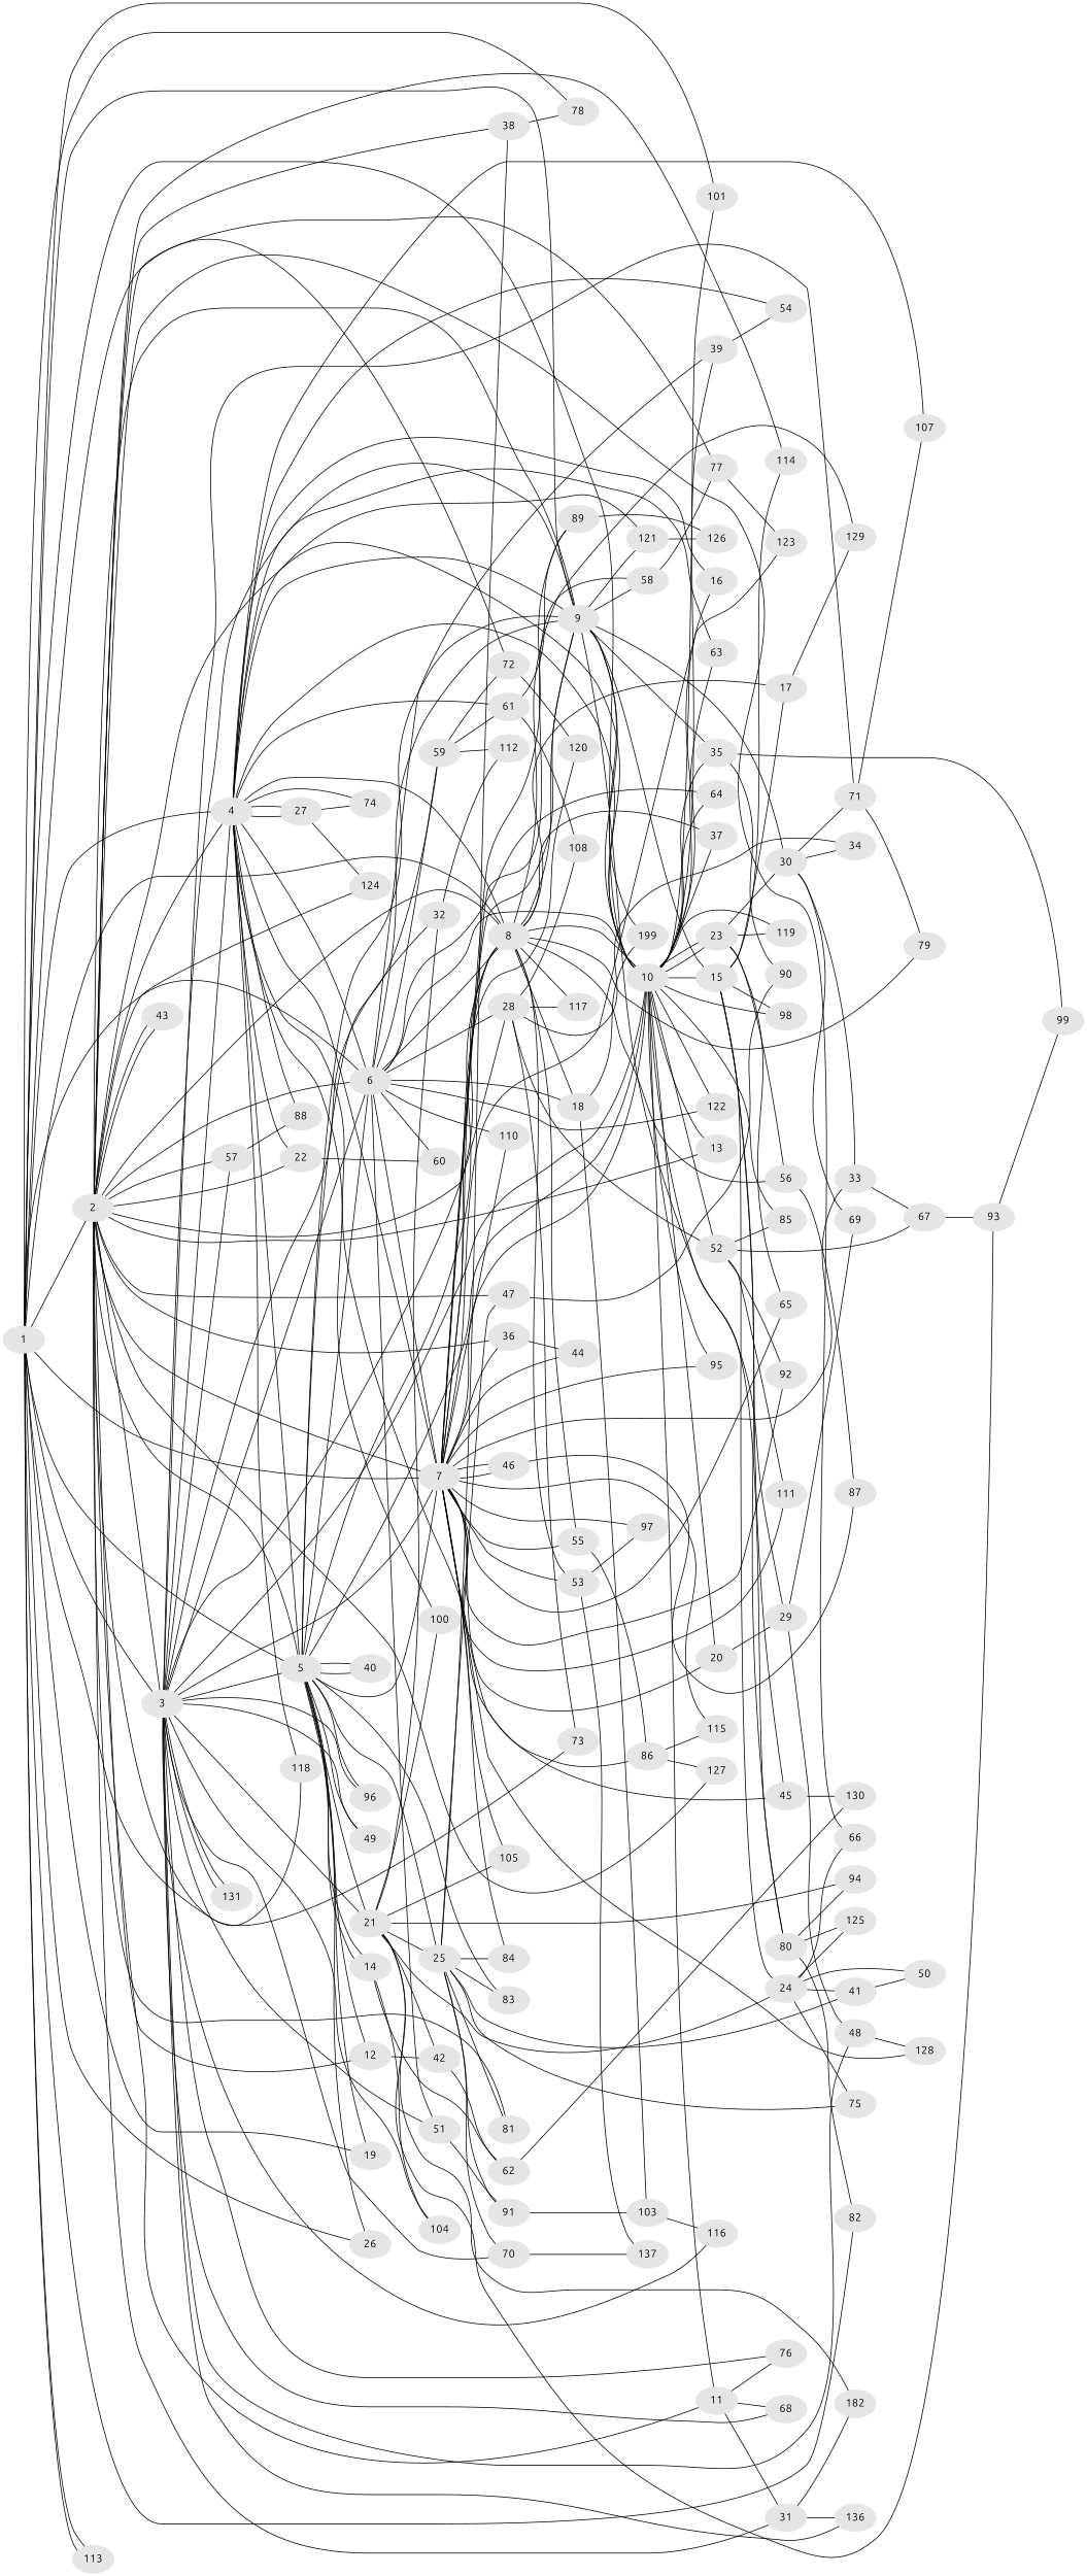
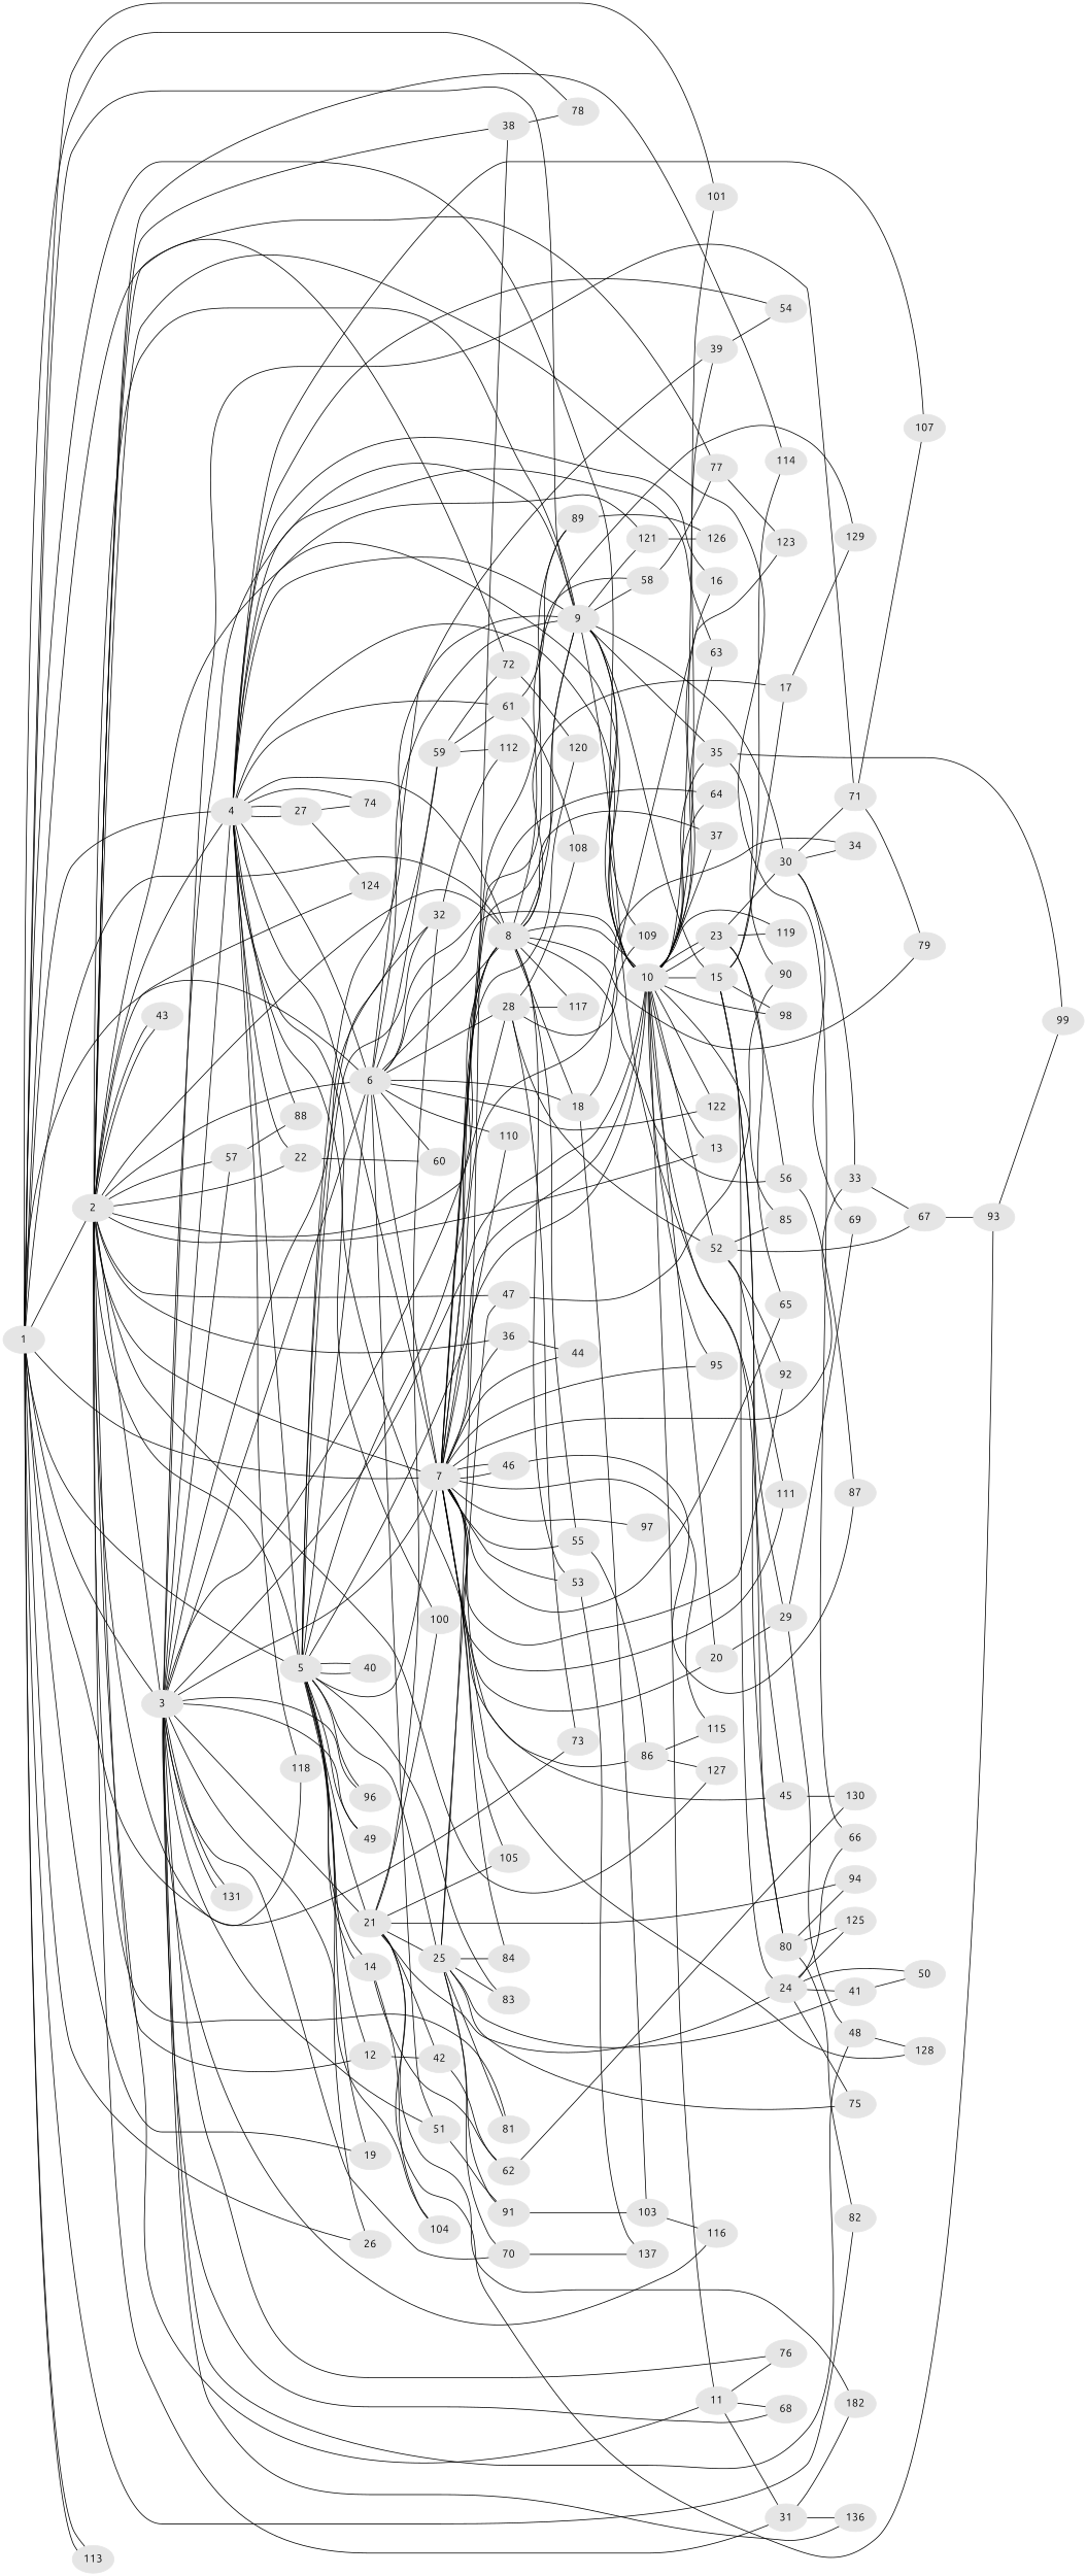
  graph {
    fontname=Ubuntu
    rankdir=LR
    node [color=gray90 fontname=Ubuntu style=filled]
    edge [fontname=Ubuntu]
    1
    2
    3
    4
    5
    6
    7
    8
    9
    10
    19
    26
    72
    78
    82
    101
    113
    118
    11
    12
    13
    22
    28
    31
    36
    38
    43
    47
    57
    66
    73
    77
    81
    114
    124
    127
    21
    32
    48
    49
    51
    68
    70
    71
    76
    96
    104
    n48 [label=136]
    116
    131
    16
    27
    54
    61
    63
    74
    86
    88
    100
    107
    121
    14
    25
    40
    59
    83
    18
    39
    60
    64
    110
    122
    20
    33
    44
    45
    46
    53
    55
    58
    65
    84
    89
    92
    95
    97
    105
    111
    115
    120
    123
    128
    17
    37
    56
    79
    117
    129
    15
    29
    30
    35
-   109 [label=199]
+   109
    23
    52
    80
    85
    98
    119
    42
    34
    108
    n113 [label=182]
    90
    24
    93
    94
    112
    91
    n120 [label=137]
    126
    62
    41
    75
    103
    67
    130
    87
    69
    99
    125
    50
    1 -- 2
    1 -- 3
    1 -- 4
    1 -- 5
    1 -- 6
    1 -- 7
    1 -- 8
    1 -- 9
    1 -- 10
    1 -- 19
    1 -- 26
    1 -- 72
    1 -- 78
    1 -- 82
    1 -- 101
    1 -- 113
    1 -- 113
    1 -- 118
    2 -- 3
    2 -- 4
    2 -- 5
    2 -- 6
    2 -- 7
    2 -- 8
    2 -- 9
    2 -- 10
    2 -- 11
    2 -- 12
    2 -- 13
    2 -- 22
    2 -- 28
    2 -- 31
    2 -- 36
    2 -- 38
    2 -- 43
    2 -- 43
    2 -- 47
    2 -- 57
    2 -- 66
    2 -- 73
    2 -- 77
    2 -- 81
    2 -- 114
    2 -- 124
    2 -- 127
    3 -- 4
-   3 -- 5
+   32 -- 5
    3 -- 6
    3 -- 7
    3 -- 8
    3 -- 9
    3 -- 10
    3 -- 57
    3 -- 21
    3 -- 32
    3 -- 48
    3 -- 49
    3 -- 51
    3 -- 68
    3 -- 70
    3 -- 71
    3 -- 76
    3 -- 96
    3 -- 104
    3 -- n48
    3 -- 116
    3 -- 131
    3 -- 131
    4 -- 5
    4 -- 6
    4 -- 7
    4 -- 8
    4 -- 9
    4 -- 10
    4 -- 118
    4 -- 22
    4 -- 16
    4 -- 27
    4 -- 27
    4 -- 54
    4 -- 61
    4 -- 63
    4 -- 74
    4 -- 86
    4 -- 88
    4 -- 100
    4 -- 107
    4 -- 121
    5 -- 6
    5 -- 7
    5 -- 8
    5 -- 9
    5 -- 10
    5 -- 19
    5 -- 26
    5 -- 12
    5 -- 21
    5 -- 49
    5 -- 96
    5 -- 14
    5 -- 14
    5 -- 25
    5 -- 40
    5 -- 40
    5 -- 59
    5 -- 83
    6 -- 7
    6 -- 8
    6 -- 9
    6 -- 10
    6 -- 28
    6 -- 51
    6 -- 59
    6 -- 18
    6 -- 39
    6 -- 60
    6 -- 64
    6 -- 110
    6 -- 122
    7 -- 8
    7 -- 9
    7 -- 10
    7 -- 36
    7 -- 110
    7 -- 20
    7 -- 33
    7 -- 44
    7 -- 45
    7 -- 46
    7 -- 46
    7 -- 53
    7 -- 55
    7 -- 58
    7 -- 65
    7 -- 84
    7 -- 89
    7 -- 92
    7 -- 95
    7 -- 97
    7 -- 105
    7 -- 111
    7 -- 115
    7 -- 120
    7 -- 123
    7 -- 128
    8 -- 9
    8 -- 10
    8 -- 18
    8 -- 53
    8 -- 55
    8 -- 17
    8 -- 37
    8 -- 56
    8 -- 79
    8 -- 117
    8 -- 129
    9 -- 10
    9 -- 121
    9 -- 58
    9 -- 15
    9 -- 29
    9 -- 30
    9 -- 35
    9 -- 109
    10 -- 101
    10 -- 11
    10 -- 13
    10 -- 16
    10 -- 63
    10 -- 39
    10 -- 64
    10 -- 122
    10 -- 20
    10 -- 95
    10 -- 37
    10 -- 15
    10 -- 35
    10 -- 23
    10 -- 23
    10 -- 52
    10 -- 80
    10 -- 85
    10 -- 98
    10 -- 119
    72 -- 120
    11 -- 31
    11 -- 68
    11 -- 76
    12 -- 42
    22 -- 60
    28 -- 73
    28 -- 117
    28 -- 52
    28 -- 34
    28 -- 108
    31 -- n48
    31 -- n113
    36 -- 44
    38 -- 78
    47 -- 90
    57 -- 88
    77 -- 123
    21 -- 32
    21 -- 100
    21 -- 25
    21 -- 105
    21 -- 42
    21 -- n113
    21 -- 24
    21 -- 93
    21 -- 94
    32 -- 112
    48 -- 128
    51 -- 91
    70 -- n120
    71 -- 107
    71 -- 79
    27 -- 124
    27 -- 74
    61 -- 89
    61 -- 108
    86 -- 127
    86 -- 115
    121 -- 126
    14 -- 104
    14 -- 62
    25 -- 38
    25 -- 47
    25 -- 81
    25 -- 70
    25 -- 83
    25 -- 84
    25 -- 91
    25 -- 41
    25 -- 75
    59 -- 72
    59 -- 61
    59 -- 112
    18 -- 109
    18 -- 103
    39 -- 54
    20 -- 29
    33 -- 67
    45 -- 130
    46 -- 87
-   53 -- 97
    53 -- n120
    55 -- 86
    58 -- 77
    89 -- 126
    17 -- 129
    56 -- 87
    15 -- 114
    15 -- 45
    15 -- 17
    15 -- 80
    15 -- 98
    15 -- 24
    29 -- 48
    29 -- 69
    30 -- 71
    30 -- 33
    30 -- 34
    30 -- 69
    35 -- 90
    35 -- 99
    23 -- 65
    23 -- 56
    23 -- 30
    23 -- 119
    52 -- 92
    52 -- 111
    52 -- 85
    52 -- 67
    80 -- 82
    80 -- 94
    80 -- 125
    42 -- 62
    24 -- 66
    24 -- 41
    24 -- 75
    24 -- 125
    24 -- 50
    93 -- 99
    91 -- 103
    62 -- 130
    41 -- 50
    103 -- 116
    67 -- 93
  }
